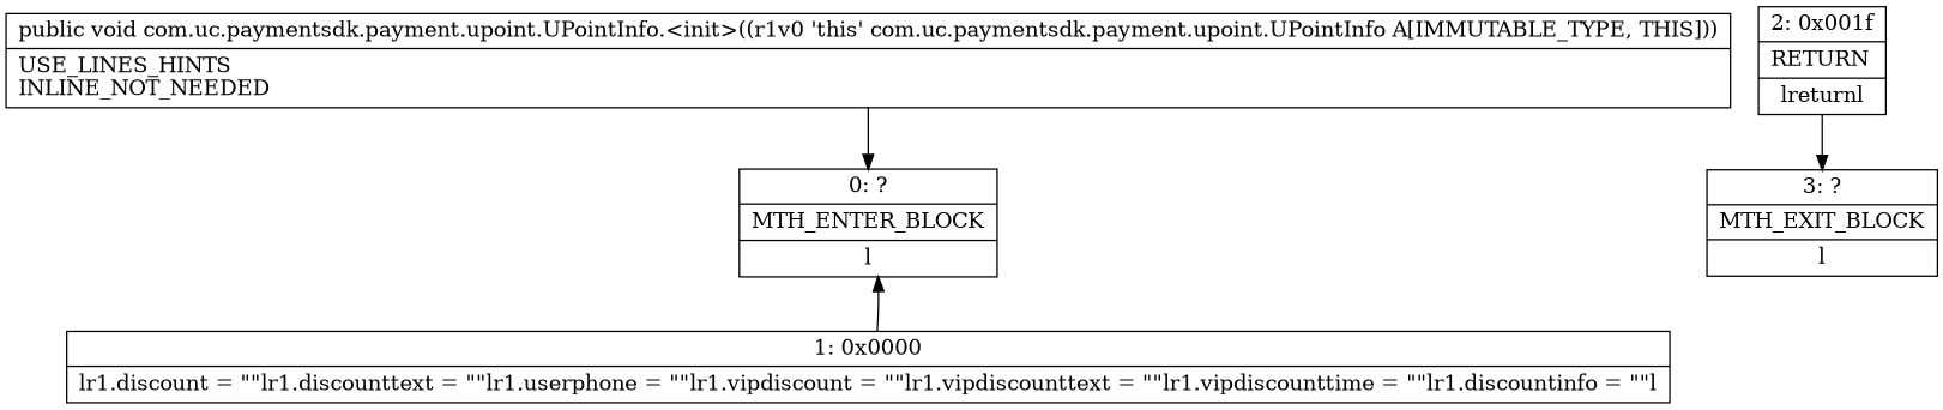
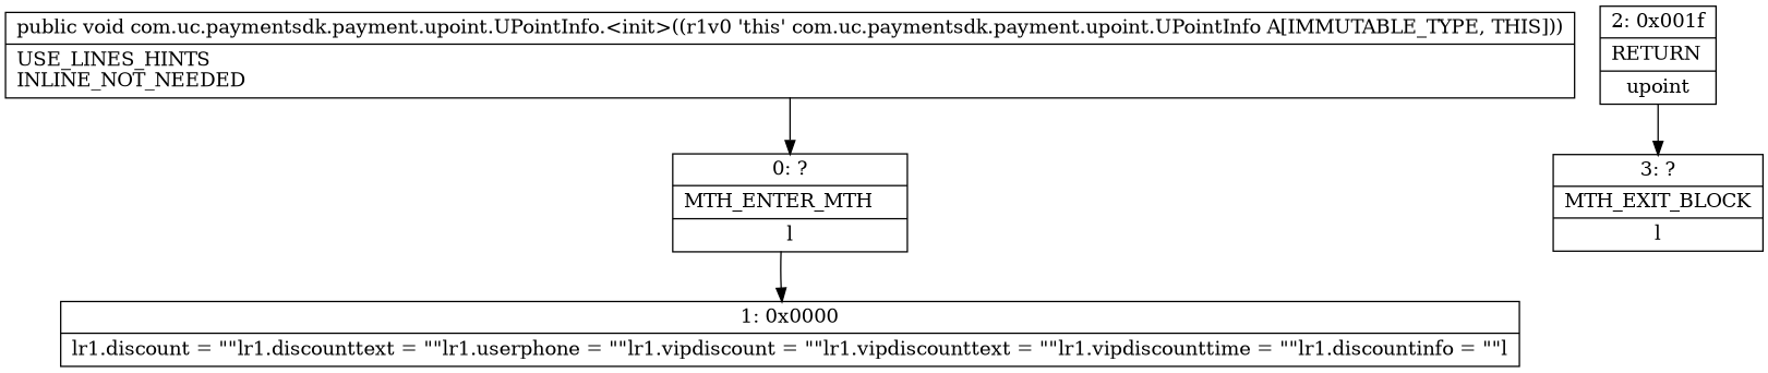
  digraph {
    node [shape=record]
-   n1 [label="{0\:\ ?|MTH_ENTER_BLOCK\l|l}"]
+   n1 [label="{0\:\ ?|MTH_ENTER_MTH\l|l}"]
    n2 [label="{1\:\ 0x0000|lr1.discount = \"\"lr1.discounttext = \"\"lr1.userphone = \"\"lr1.vipdiscount = \"\"lr1.vipdiscounttext = \"\"lr1.vipdiscounttime = \"\"lr1.discountinfo = \"\"l}"]
-   n3 [label="{2\:\ 0x001f|RETURN\l|lreturnl}"]
+   n3 [label="{2\:\ 0x001f|RETURN\l|upoint}"]
    n4 [label="{3\:\ ?|MTH_EXIT_BLOCK\l|l}"]
    n5 [label="{public void com.uc.paymentsdk.payment.upoint.UPointInfo.\<init\>((r1v0 'this' com.uc.paymentsdk.payment.upoint.UPointInfo A[IMMUTABLE_TYPE, THIS]))  | USE_LINES_HINTS\lINLINE_NOT_NEEDED\l}"]
-   n2 -> n1
+   n1 -> n2
    n3 -> n4
    n5 -> n1
  }
